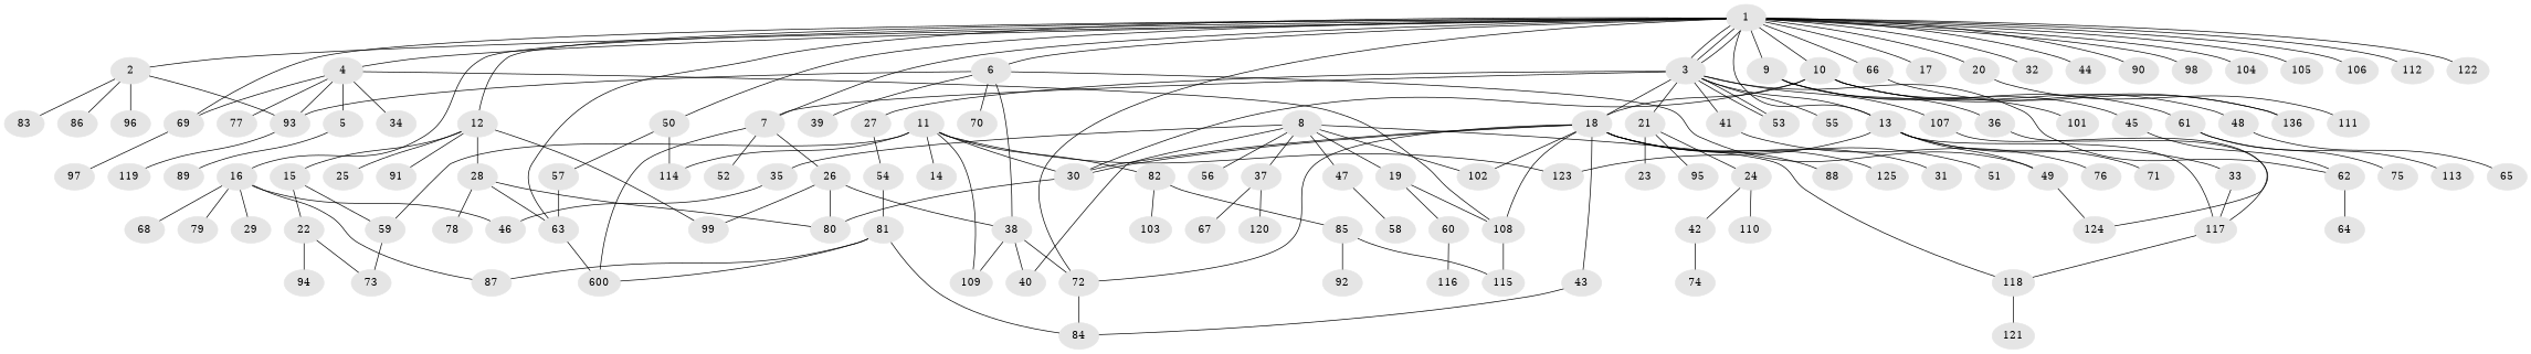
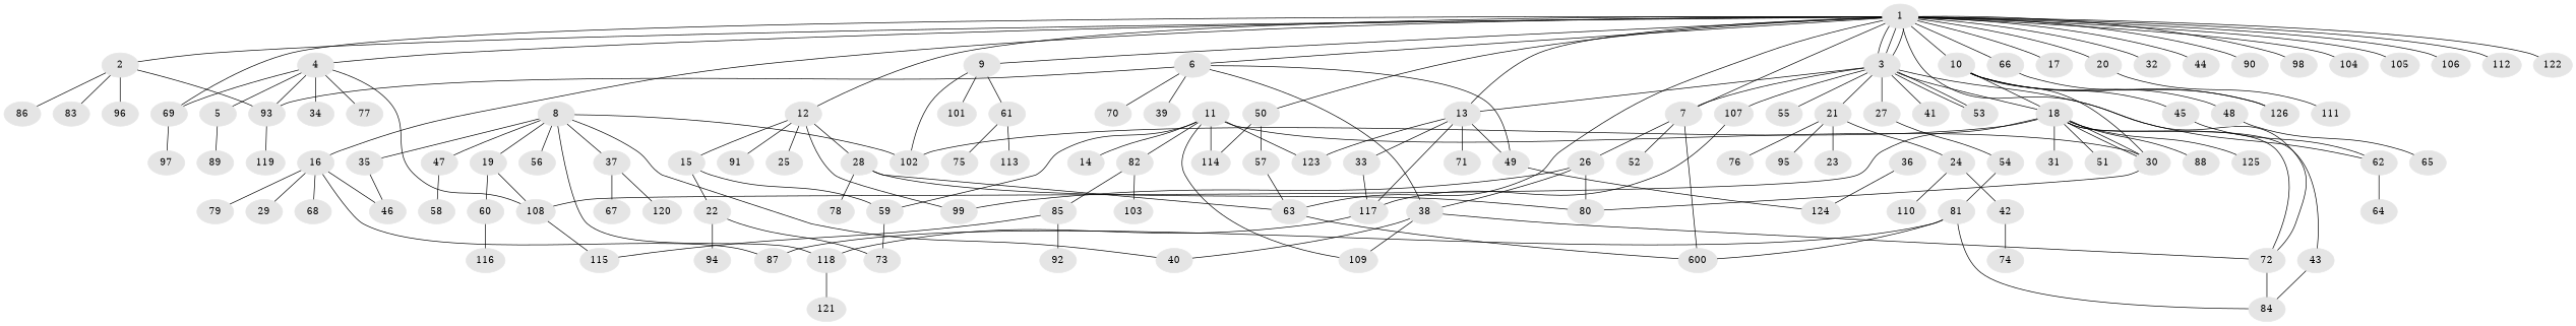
  graph {
    node [color=gray90 style=filled]
    1
    2
    3
    4
    6
    7
    9
    10
    12
    13
    16
    17
    20
    32
    44
    50
    63
    66
    69
    72
    90
    98
    104
    105
    106
    112
    122
    83
    86
    93
    96
    18
    21
    27
    41
    53
    55
    62
    107
    5
    34
    77
    108
    38
    39
    49
    70
    26
    52
    n50 [label=600]
    8
    19
    35
    37
    40
    47
    56
    102
    118
    36
    61
    101
    30
    45
    48
-   126 [label=136]
+   126
    15
    25
    28
    91
    99
    123
    33
    71
    117
    29
    46
    68
    79
    87
    111
    114
    57
    97
    84
    119
    11
    14
    59
    82
    109
    31
    43
    51
    88
    125
    23
    24
    76
    95
    54
    64
    89
    115
    124
    80
    60
    67
    120
    58
    121
    75
    113
    65
    73
    85
    103
    22
    78
    94
    116
    42
    110
    74
    81
    92
    1 -- 2
    1 -- 3
    1 -- 3
    1 -- 3
    1 -- 4
    1 -- 6
    1 -- 7
    1 -- 9
    1 -- 10
    1 -- 12
    1 -- 13
    1 -- 16
    1 -- 17
    1 -- 20
    1 -- 32
    1 -- 44
    1 -- 50
    1 -- 63
    1 -- 66
    1 -- 69
    1 -- 72
    1 -- 90
    1 -- 98
    1 -- 104
    1 -- 105
    1 -- 106
    1 -- 112
    1 -- 122
    2 -- 83
    2 -- 86
    2 -- 93
    2 -- 96
    3 -- 7
    3 -- 13
    3 -- 18
    3 -- 21
    3 -- 27
    3 -- 41
    3 -- 53
    3 -- 53
    3 -- 55
    3 -- 62
    3 -- 107
    4 -- 69
    4 -- 93
    4 -- 5
    4 -- 34
    4 -- 77
    4 -- 108
    6 -- 93
    6 -- 38
    6 -- 39
    6 -- 49
    6 -- 70
    7 -- 26
    7 -- 52
    7 -- n50
-   9 -- 36
+   9 -- 102
    9 -- 61
    9 -- 101
    10 -- 18
    10 -- 30
    10 -- 45
    10 -- 48
    10 -- 126
    12 -- 15
    12 -- 25
    12 -- 28
    12 -- 91
    12 -- 99
    13 -- 49
    13 -- 123
    13 -- 33
    13 -- 71
    13 -- 117
    16 -- 29
    16 -- 46
    16 -- 68
    16 -- 79
    16 -- 87
    20 -- 111
    50 -- 114
    50 -- 57
    63 -- n50
    66 -- 126
    69 -- 97
    72 -- 84
    93 -- 119
    18 -- 72
    18 -- 108
    18 -- 102
    18 -- 30
    18 -- 30
    18 -- 31
    18 -- 43
    18 -- 51
    18 -- 88
    18 -- 125
    21 -- 23
    21 -- 24
-   41 -- 76
+   21 -- 76
    21 -- 95
    27 -- 54
    62 -- 64
    107 -- 117
    5 -- 89
    108 -- 115
    38 -- 72
    38 -- 40
    38 -- 109
    49 -- 124
    26 -- 38
    26 -- 99
    26 -- 80
    8 -- 19
    8 -- 35
    8 -- 37
    8 -- 40
    8 -- 47
    8 -- 56
    8 -- 102
    8 -- 118
    19 -- 108
    19 -- 60
    35 -- 46
    37 -- 67
    37 -- 120
    47 -- 58
    118 -- 121
    36 -- 124
    61 -- 75
    61 -- 113
    30 -- 80
    45 -- 62
    48 -- 65
    15 -- 59
    15 -- 22
    28 -- 63
    28 -- 80
    28 -- 78
    33 -- 117
    117 -- 118
    57 -- 63
    11 -- 30
    11 -- 123
    11 -- 114
    11 -- 14
    11 -- 59
    11 -- 82
    11 -- 109
    59 -- 73
    82 -- 85
    82 -- 103
    43 -- 84
    24 -- 42
    24 -- 110
    54 -- 81
    60 -- 116
    85 -- 115
    85 -- 92
    22 -- 73
    22 -- 94
    42 -- 74
    81 -- n50
    81 -- 87
    81 -- 84
  }
